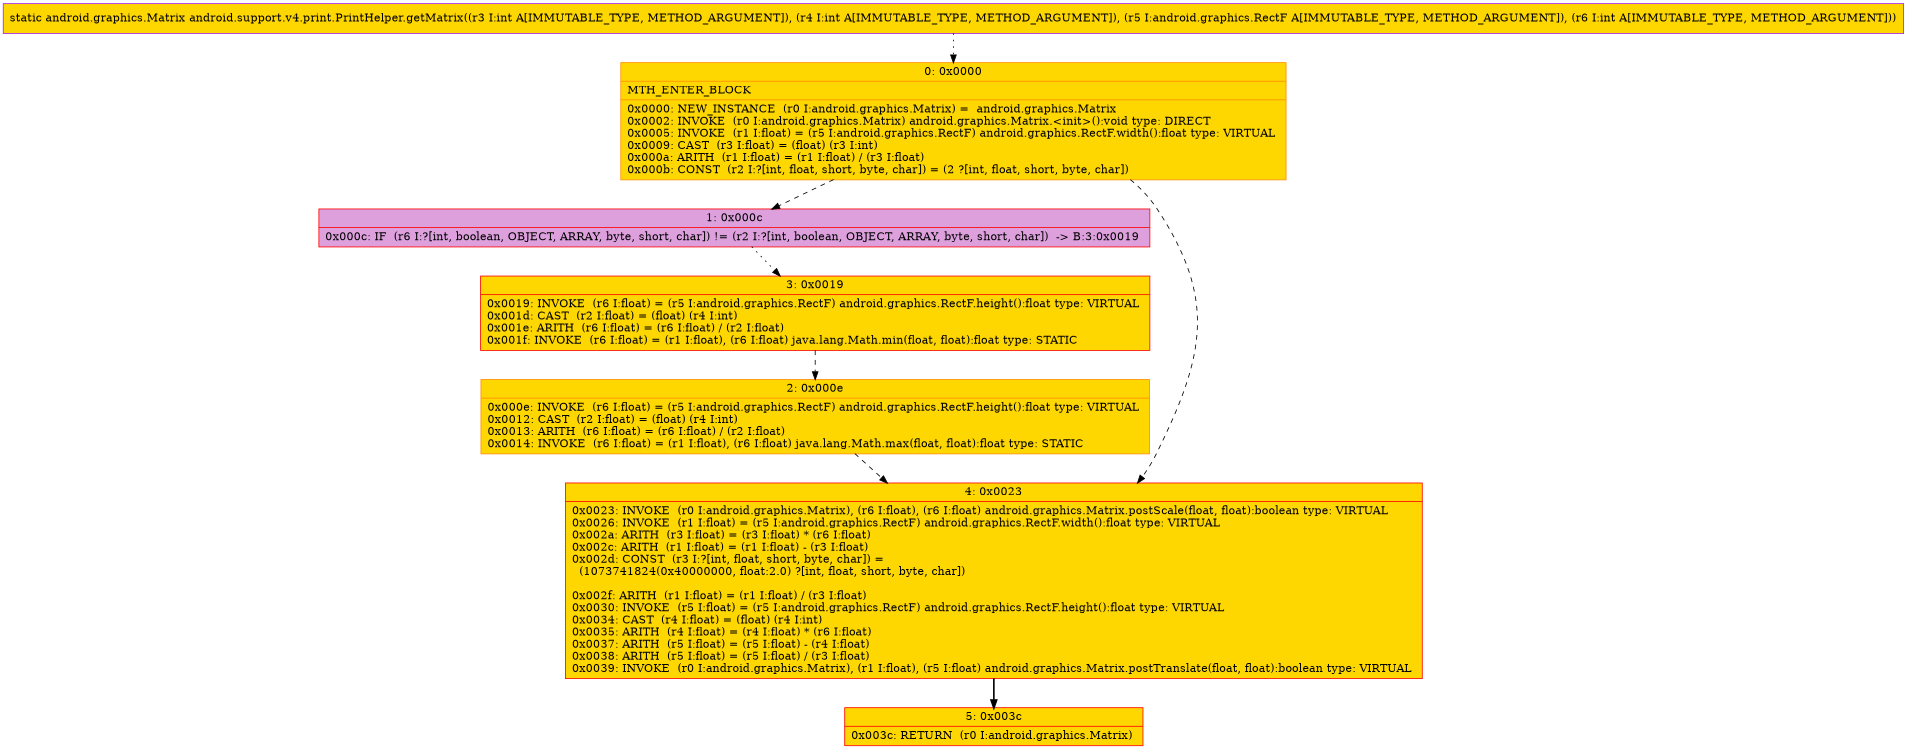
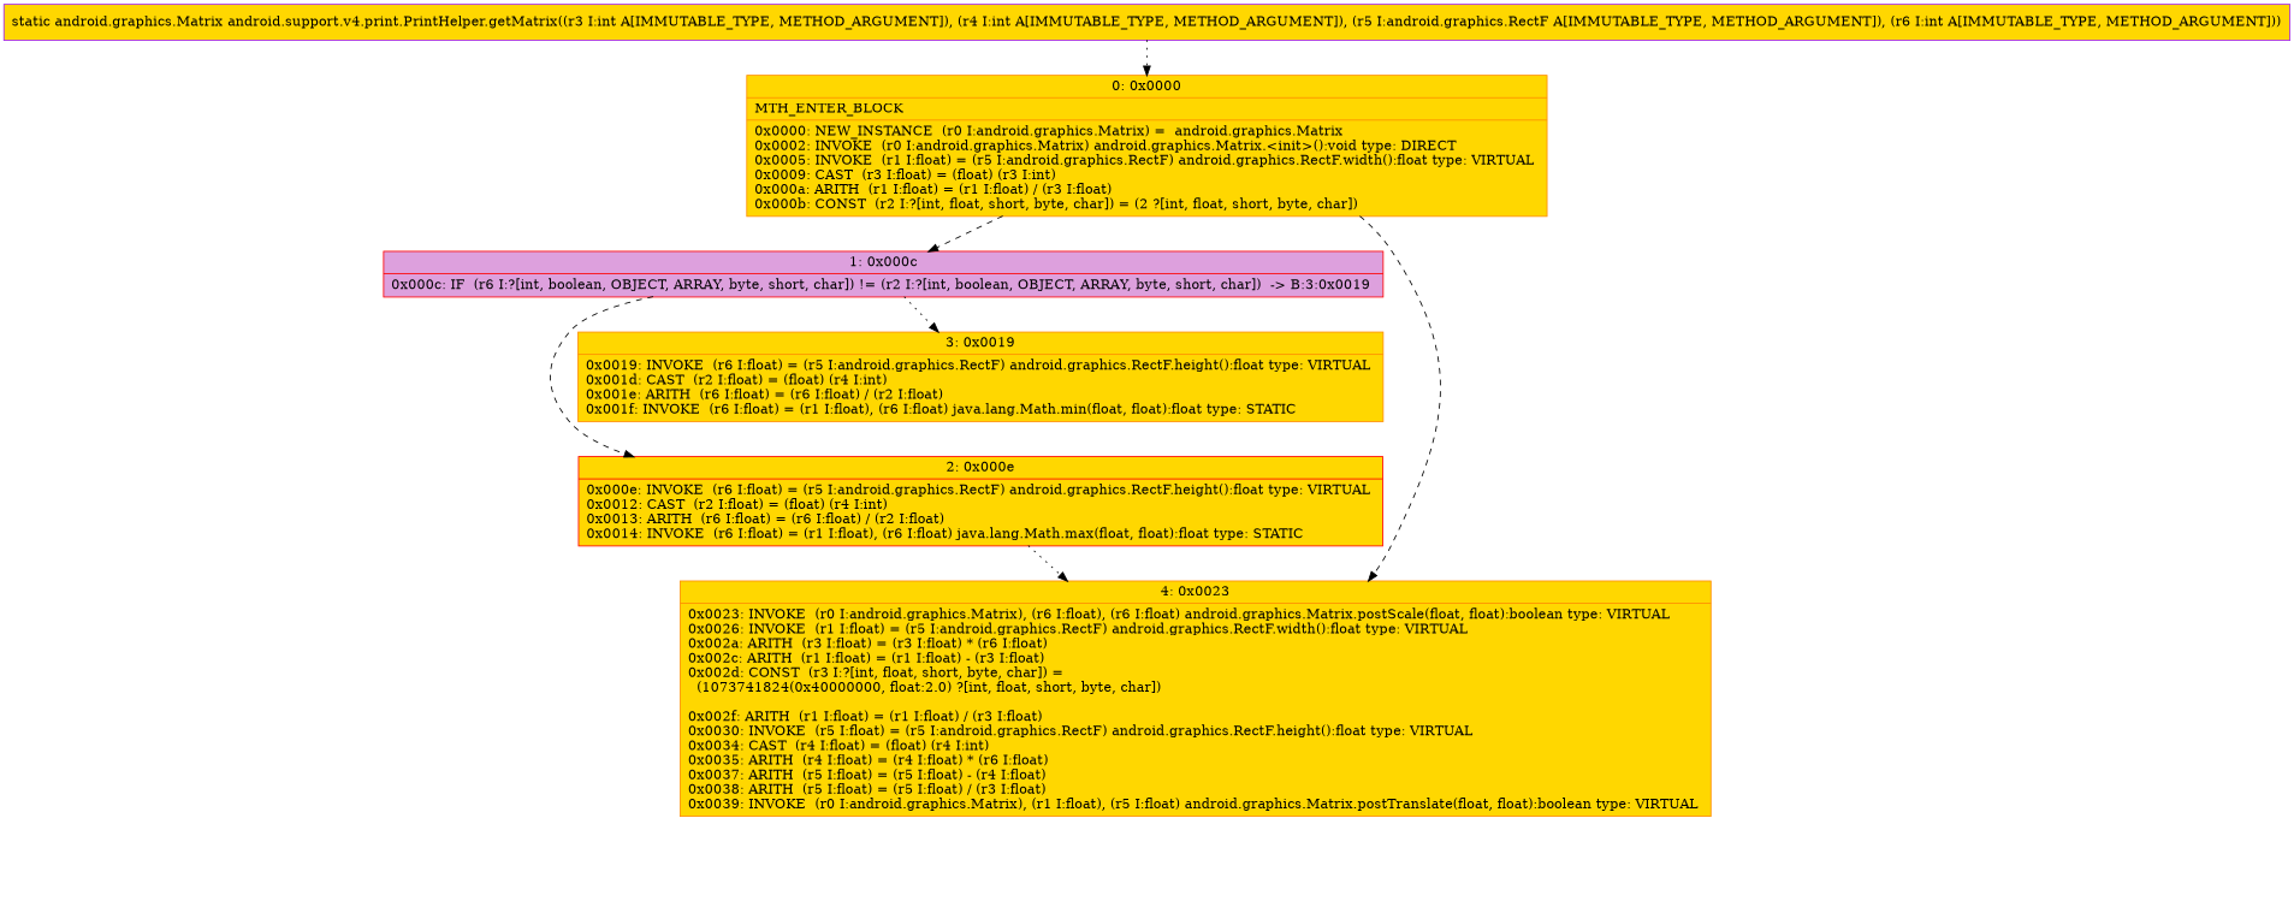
  digraph {
    node [color=darkorange fillcolor=gold shape=record style=filled]
    edge [style=dashed]
    n1 [label="{0\:\ 0x0000|MTH_ENTER_BLOCK\l|0x0000: NEW_INSTANCE  (r0 I:android.graphics.Matrix) =  android.graphics.Matrix \l0x0002: INVOKE  (r0 I:android.graphics.Matrix) android.graphics.Matrix.\<init\>():void type: DIRECT \l0x0005: INVOKE  (r1 I:float) = (r5 I:android.graphics.RectF) android.graphics.RectF.width():float type: VIRTUAL \l0x0009: CAST  (r3 I:float) = (float) (r3 I:int) \l0x000a: ARITH  (r1 I:float) = (r1 I:float) \/ (r3 I:float) \l0x000b: CONST  (r2 I:?[int, float, short, byte, char]) = (2 ?[int, float, short, byte, char]) \l}"]
    n2 [color=red fillcolor=plum label="{1\:\ 0x000c|0x000c: IF  (r6 I:?[int, boolean, OBJECT, ARRAY, byte, short, char]) != (r2 I:?[int, boolean, OBJECT, ARRAY, byte, short, char])  \-\> B:3:0x0019 \l}"]
-   n3 [color=red label="{4\:\ 0x0023|0x0023: INVOKE  (r0 I:android.graphics.Matrix), (r6 I:float), (r6 I:float) android.graphics.Matrix.postScale(float, float):boolean type: VIRTUAL \l0x0026: INVOKE  (r1 I:float) = (r5 I:android.graphics.RectF) android.graphics.RectF.width():float type: VIRTUAL \l0x002a: ARITH  (r3 I:float) = (r3 I:float) * (r6 I:float) \l0x002c: ARITH  (r1 I:float) = (r1 I:float) \- (r3 I:float) \l0x002d: CONST  (r3 I:?[int, float, short, byte, char]) = \l  (1073741824(0x40000000, float:2.0) ?[int, float, short, byte, char])\l \l0x002f: ARITH  (r1 I:float) = (r1 I:float) \/ (r3 I:float) \l0x0030: INVOKE  (r5 I:float) = (r5 I:android.graphics.RectF) android.graphics.RectF.height():float type: VIRTUAL \l0x0034: CAST  (r4 I:float) = (float) (r4 I:int) \l0x0035: ARITH  (r4 I:float) = (r4 I:float) * (r6 I:float) \l0x0037: ARITH  (r5 I:float) = (r5 I:float) \- (r4 I:float) \l0x0038: ARITH  (r5 I:float) = (r5 I:float) \/ (r3 I:float) \l0x0039: INVOKE  (r0 I:android.graphics.Matrix), (r1 I:float), (r5 I:float) android.graphics.Matrix.postTranslate(float, float):boolean type: VIRTUAL \l}"]
-   n4 [label="{2\:\ 0x000e|0x000e: INVOKE  (r6 I:float) = (r5 I:android.graphics.RectF) android.graphics.RectF.height():float type: VIRTUAL \l0x0012: CAST  (r2 I:float) = (float) (r4 I:int) \l0x0013: ARITH  (r6 I:float) = (r6 I:float) \/ (r2 I:float) \l0x0014: INVOKE  (r6 I:float) = (r1 I:float), (r6 I:float) java.lang.Math.max(float, float):float type: STATIC \l}"]
-   n5 [color=red label="{3\:\ 0x0019|0x0019: INVOKE  (r6 I:float) = (r5 I:android.graphics.RectF) android.graphics.RectF.height():float type: VIRTUAL \l0x001d: CAST  (r2 I:float) = (float) (r4 I:int) \l0x001e: ARITH  (r6 I:float) = (r6 I:float) \/ (r2 I:float) \l0x001f: INVOKE  (r6 I:float) = (r1 I:float), (r6 I:float) java.lang.Math.min(float, float):float type: STATIC \l}"]
-   n6 [color=red label="{5\:\ 0x003c|0x003c: RETURN  (r0 I:android.graphics.Matrix) \l}"]
+   n3 [label="{4\:\ 0x0023|0x0023: INVOKE  (r0 I:android.graphics.Matrix), (r6 I:float), (r6 I:float) android.graphics.Matrix.postScale(float, float):boolean type: VIRTUAL \l0x0026: INVOKE  (r1 I:float) = (r5 I:android.graphics.RectF) android.graphics.RectF.width():float type: VIRTUAL \l0x002a: ARITH  (r3 I:float) = (r3 I:float) * (r6 I:float) \l0x002c: ARITH  (r1 I:float) = (r1 I:float) \- (r3 I:float) \l0x002d: CONST  (r3 I:?[int, float, short, byte, char]) = \l  (1073741824(0x40000000, float:2.0) ?[int, float, short, byte, char])\l \l0x002f: ARITH  (r1 I:float) = (r1 I:float) \/ (r3 I:float) \l0x0030: INVOKE  (r5 I:float) = (r5 I:android.graphics.RectF) android.graphics.RectF.height():float type: VIRTUAL \l0x0034: CAST  (r4 I:float) = (float) (r4 I:int) \l0x0035: ARITH  (r4 I:float) = (r4 I:float) * (r6 I:float) \l0x0037: ARITH  (r5 I:float) = (r5 I:float) \- (r4 I:float) \l0x0038: ARITH  (r5 I:float) = (r5 I:float) \/ (r3 I:float) \l0x0039: INVOKE  (r0 I:android.graphics.Matrix), (r1 I:float), (r5 I:float) android.graphics.Matrix.postTranslate(float, float):boolean type: VIRTUAL \l}"]
+   n4 [color=red label="{2\:\ 0x000e|0x000e: INVOKE  (r6 I:float) = (r5 I:android.graphics.RectF) android.graphics.RectF.height():float type: VIRTUAL \l0x0012: CAST  (r2 I:float) = (float) (r4 I:int) \l0x0013: ARITH  (r6 I:float) = (r6 I:float) \/ (r2 I:float) \l0x0014: INVOKE  (r6 I:float) = (r1 I:float), (r6 I:float) java.lang.Math.max(float, float):float type: STATIC \l}"]
+   n5 [label="{3\:\ 0x0019|0x0019: INVOKE  (r6 I:float) = (r5 I:android.graphics.RectF) android.graphics.RectF.height():float type: VIRTUAL \l0x001d: CAST  (r2 I:float) = (float) (r4 I:int) \l0x001e: ARITH  (r6 I:float) = (r6 I:float) \/ (r2 I:float) \l0x001f: INVOKE  (r6 I:float) = (r1 I:float), (r6 I:float) java.lang.Math.min(float, float):float type: STATIC \l}"]
    n7 [color=purple label="{static android.graphics.Matrix android.support.v4.print.PrintHelper.getMatrix((r3 I:int A[IMMUTABLE_TYPE, METHOD_ARGUMENT]), (r4 I:int A[IMMUTABLE_TYPE, METHOD_ARGUMENT]), (r5 I:android.graphics.RectF A[IMMUTABLE_TYPE, METHOD_ARGUMENT]), (r6 I:int A[IMMUTABLE_TYPE, METHOD_ARGUMENT])) }"]
    n1 -> n2
    n1 -> n3
-   n5 -> n4
+   n2 -> n4
    n2 -> n5 [style=dotted]
-   n3 -> n6 [style=bold]
-   n4 -> n3
+   n4 -> n3 [style=dotted]
    n7 -> n1 [style=dotted]
  }
